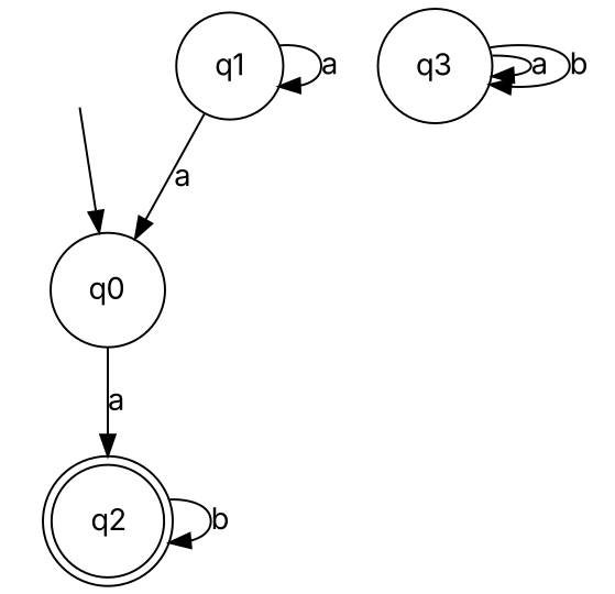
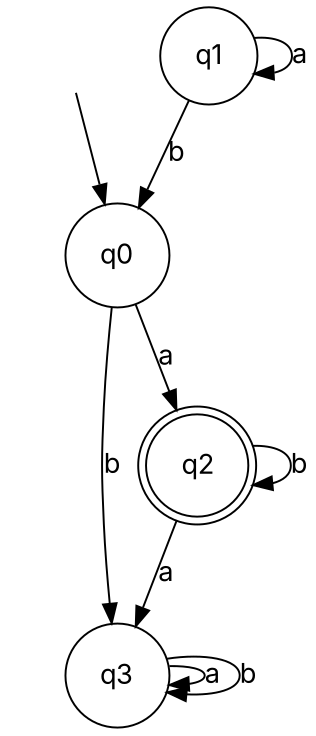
  digraph {
    fontname=Inter
    node [fontname=Inter shape=circle]
    edge [fontname=Inter]
    n1 [label=<<TABLE BORDER="0" CELLBORDER="" CELLSPACING="0"><TR><TD>_nil</TD></TR></TABLE>> style=invis shape=""]
    n2 [label=<<TABLE BORDER="0" CELLBORDER="0" CELLSPACING="0"><TR><TD>q0</TD></TR></TABLE>>]
    n3 [label=<<TABLE BORDER="0" CELLBORDER="0" CELLSPACING="0"><TR><TD>q3</TD></TR></TABLE>>]
    n4 [label=<<TABLE BORDER="0" CELLBORDER="0" CELLSPACING="0"><TR><TD>q2</TD></TR></TABLE>> shape=doublecircle]
    n5 [label=<<TABLE BORDER="0" CELLBORDER="0" CELLSPACING="0"><TR><TD>q1</TD></TR></TABLE>>]
    n1 -> n2
+   n2 -> n3 [label=b]
    n2 -> n4 [label=a]
    n3 -> n3 [label=a]
    n3 -> n3 [label=b]
+   n4 -> n3 [label=a]
    n4 -> n4 [label=b]
-   n5 -> n2 [label=a]
+   n5 -> n2 [label=b]
    n5 -> n5 [label=a]
  }
